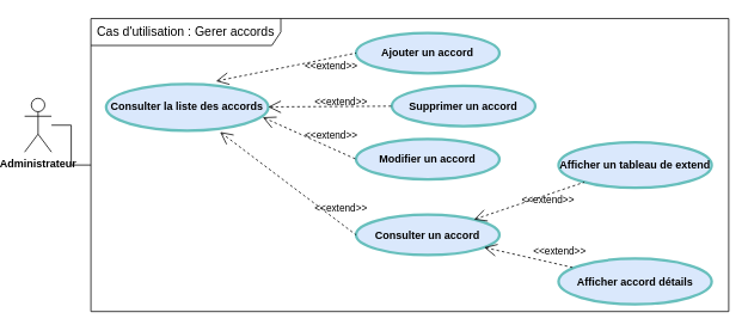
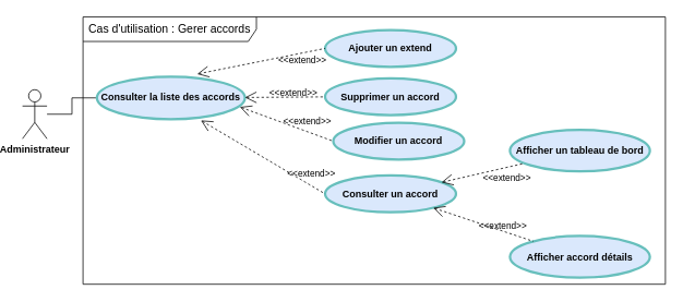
  <mxCell id="0" />
  <mxCell id="1" parent="0" />
  <mxCell id="2" value="&lt;div style=&quot;text-align: center&quot;&gt;&lt;span&gt;Cas d'utilisation : Gerer accords&lt;/span&gt;&lt;/div&gt;" style="shape=umlFrame;tabPosition=left;html=1;boundedLbl=1;labelInHeader=1;width=212;height=30;swimlaneFillColor=#ffffff;align=left;spacingLeft=5;fontSize=14;" parent="1" vertex="1"><mxGeometry x="94" y="20" width="712" height="327" as="geometry" /></mxCell>
- <mxCell id="3" style="edgeStyle=orthogonalEdgeStyle;rounded=0;orthogonalLoop=1;jettySize=auto;html=1;endArrow=none;endFill=0;" parent="1" source="4" target="2" edge="1"><mxGeometry relative="1" as="geometry" /></mxCell>
+ <mxCell id="3" style="edgeStyle=orthogonalEdgeStyle;rounded=0;orthogonalLoop=1;jettySize=auto;html=1;endArrow=none;endFill=0;" parent="1" source="4" target="5" edge="1"><mxGeometry relative="1" as="geometry" /></mxCell>
  <mxCell id="4" value="&lt;span style=&quot;font-weight: 700&quot;&gt;Administrateur&lt;/span&gt;" style="shape=umlActor;verticalLabelPosition=bottom;verticalAlign=top;html=1;outlineConnect=0;" parent="1" vertex="1"><mxGeometry x="20" y="109" width="30" height="60" as="geometry" /></mxCell>
  <mxCell id="5" value="Consulter la liste des accords" style="shape=ellipse;html=1;strokeWidth=3;fontStyle=1;whiteSpace=wrap;align=center;perimeter=ellipsePerimeter;fillColor=#dae8fc;strokeColor=#67BFBC;" parent="1" vertex="1"><mxGeometry x="111" y="93" width="181" height="52" as="geometry" /></mxCell>
- <mxCell id="6" value="Ajouter un accord" style="shape=ellipse;html=1;strokeWidth=3;fontStyle=1;whiteSpace=wrap;align=center;perimeter=ellipsePerimeter;fillColor=#dae8fc;strokeColor=#67BFBC;" parent="1" vertex="1"><mxGeometry x="390" y="36" width="160" height="45" as="geometry" /></mxCell>
- <mxCell id="7" value="Supprimer un accord" style="shape=ellipse;html=1;strokeWidth=3;fontStyle=1;whiteSpace=wrap;align=center;perimeter=ellipsePerimeter;fillColor=#dae8fc;strokeColor=#67BFBC;" parent="1" vertex="1"><mxGeometry x="430" y="95" width="160" height="45" as="geometry" /></mxCell>
- <mxCell id="8" value="Modifier un accord" style="shape=ellipse;html=1;strokeWidth=3;fontStyle=1;whiteSpace=wrap;align=center;perimeter=ellipsePerimeter;fillColor=#dae8fc;strokeColor=#67BFBC;" parent="1" vertex="1"><mxGeometry x="390" y="154.5" width="160" height="45" as="geometry" /></mxCell>
+ <mxCell id="6" value="Ajouter un extend" style="shape=ellipse;html=1;strokeWidth=3;fontStyle=1;whiteSpace=wrap;align=center;perimeter=ellipsePerimeter;fillColor=#dae8fc;strokeColor=#67BFBC;" parent="1" vertex="1"><mxGeometry x="390" y="36" width="160" height="45" as="geometry" /></mxCell>
+ <mxCell id="7" value="Supprimer un accord" style="shape=ellipse;html=1;strokeWidth=3;fontStyle=1;whiteSpace=wrap;align=center;perimeter=ellipsePerimeter;fillColor=#dae8fc;strokeColor=#67BFBC;" parent="1" vertex="1"><mxGeometry x="390" y="95" width="160" height="45" as="geometry" /></mxCell>
+ <mxCell id="8" value="Modifier un accord" style="shape=ellipse;html=1;strokeWidth=3;fontStyle=1;whiteSpace=wrap;align=center;perimeter=ellipsePerimeter;fillColor=#dae8fc;strokeColor=#67BFBC;" parent="1" vertex="1"><mxGeometry x="400" y="149.5" width="160" height="45" as="geometry" /></mxCell>
  <mxCell id="9" value="" style="edgeStyle=none;html=1;startArrow=open;endArrow=none;startSize=12;verticalAlign=bottom;dashed=1;labelBackgroundColor=none;rounded=0;entryX=0;entryY=0.5;entryDx=0;entryDy=0;exitX=0.534;exitY=-0.061;exitDx=0;exitDy=0;exitPerimeter=0;" parent="1" target="6" edge="1"><mxGeometry x="0.429" y="-13" width="160" relative="1" as="geometry"><mxPoint x="233.654" y="89.828" as="sourcePoint" /><mxPoint x="376" y="180" as="targetPoint" /><mxPoint as="offset" /></mxGeometry></mxCell>
  <mxCell id="10" value="&lt;span style=&quot;&quot;&gt;&amp;lt;&amp;lt;extend&amp;gt;&amp;gt;&lt;/span&gt;" style="edgeLabel;html=1;align=center;verticalAlign=middle;resizable=0;points=[];labelBackgroundColor=none;" parent="9" vertex="1" connectable="0"><mxGeometry x="0.294" relative="1" as="geometry"><mxPoint x="27" y="3" as="offset" /></mxGeometry></mxCell>
  <mxCell id="11" value="" style="edgeStyle=none;html=1;startArrow=open;endArrow=none;startSize=12;verticalAlign=bottom;dashed=1;labelBackgroundColor=none;rounded=0;" parent="1" source="5" target="7" edge="1"><mxGeometry x="0.266" y="-2" width="160" relative="1" as="geometry"><mxPoint x="317.979" y="118.441" as="sourcePoint" /><mxPoint x="468" y="66" as="targetPoint" /><mxPoint y="1" as="offset" /></mxGeometry></mxCell>
  <mxCell id="12" value="&lt;span style=&quot;&quot;&gt;&amp;lt;&amp;lt;extend&amp;gt;&amp;gt;&lt;/span&gt;" style="edgeLabel;html=1;align=center;verticalAlign=middle;resizable=0;points=[];labelBackgroundColor=none;" parent="11" vertex="1" connectable="0"><mxGeometry x="0.1" relative="1" as="geometry"><mxPoint x="5" y="-6" as="offset" /></mxGeometry></mxCell>
  <mxCell id="13" value="" style="edgeStyle=none;html=1;startArrow=open;endArrow=none;startSize=12;verticalAlign=bottom;dashed=1;labelBackgroundColor=none;rounded=0;entryX=0;entryY=0.5;entryDx=0;entryDy=0;exitX=0.966;exitY=0.715;exitDx=0;exitDy=0;exitPerimeter=0;" parent="1" source="5" target="8" edge="1"><mxGeometry x="0.501" y="4" width="160" relative="1" as="geometry"><mxPoint x="290" y="133" as="sourcePoint" /><mxPoint x="468" y="66" as="targetPoint" /><mxPoint as="offset" /></mxGeometry></mxCell>
  <mxCell id="14" value="&lt;span style=&quot;&quot;&gt;&amp;lt;&amp;lt;extend&amp;gt;&amp;gt;&lt;/span&gt;" style="edgeLabel;html=1;align=center;verticalAlign=middle;resizable=0;points=[];labelBackgroundColor=none;" parent="13" vertex="1" connectable="0"><mxGeometry x="0.325" relative="1" as="geometry"><mxPoint x="6" y="-11" as="offset" /></mxGeometry></mxCell>
- <mxCell id="15" value="Consulter un accord" style="shape=ellipse;html=1;strokeWidth=3;fontStyle=1;whiteSpace=wrap;align=center;perimeter=ellipsePerimeter;fillColor=#dae8fc;strokeColor=#67BFBC;" parent="1" vertex="1"><mxGeometry x="390" y="239" width="160" height="45" as="geometry" /></mxCell>
+ <mxCell id="15" value="Consulter un accord" style="shape=ellipse;html=1;strokeWidth=3;fontStyle=1;whiteSpace=wrap;align=center;perimeter=ellipsePerimeter;fillColor=#dae8fc;strokeColor=#67BFBC;" parent="1" vertex="1"><mxGeometry x="390" y="214" width="160" height="45" as="geometry" /></mxCell>
  <mxCell id="16" value="" style="edgeStyle=none;html=1;startArrow=open;endArrow=none;startSize=12;verticalAlign=bottom;dashed=1;labelBackgroundColor=none;rounded=0;entryX=0;entryY=0.5;entryDx=0;entryDy=0;exitX=0.559;exitY=1.031;exitDx=0;exitDy=0;exitPerimeter=0;" parent="1" target="15" edge="1"><mxGeometry x="0.655" y="7" width="160" relative="1" as="geometry"><mxPoint x="238.179" y="146.612" as="sourcePoint" /><mxPoint x="280" y="214" as="targetPoint" /><mxPoint x="1" as="offset" /></mxGeometry></mxCell>
  <mxCell id="17" value="&lt;span style=&quot;&quot;&gt;&amp;lt;&amp;lt;extend&amp;gt;&amp;gt;&lt;/span&gt;" style="edgeLabel;html=1;align=center;verticalAlign=middle;resizable=0;points=[];labelBackgroundColor=none;" parent="16" vertex="1" connectable="0"><mxGeometry x="0.612" relative="1" as="geometry"><mxPoint x="12" y="-7" as="offset" /></mxGeometry></mxCell>
- <mxCell id="18" value="Afficher un tableau de extend" style="shape=ellipse;html=1;strokeWidth=3;fontStyle=1;whiteSpace=wrap;align=center;perimeter=ellipsePerimeter;fillColor=#dae8fc;strokeColor=#67BFBC;" parent="1" vertex="1"><mxGeometry x="616" y="158" width="171" height="51" as="geometry" /></mxCell>
+ <mxCell id="18" value="Afficher un tableau de bord" style="shape=ellipse;html=1;strokeWidth=3;fontStyle=1;whiteSpace=wrap;align=center;perimeter=ellipsePerimeter;fillColor=#dae8fc;strokeColor=#67BFBC;" parent="1" vertex="1"><mxGeometry x="616" y="158" width="171" height="51" as="geometry" /></mxCell>
  <mxCell id="19" value="" style="html=1;startArrow=open;endArrow=none;startSize=12;verticalAlign=bottom;dashed=1;labelBackgroundColor=none;rounded=0;" parent="1" source="15" target="18" edge="1"><mxGeometry x="0.908" y="8" width="160" relative="1" as="geometry"><mxPoint x="565" y="-377.429" as="sourcePoint" /><mxPoint x="777" y="-525" as="targetPoint" /><mxPoint as="offset" /></mxGeometry></mxCell>
  <mxCell id="20" value="&lt;span style=&quot;&quot;&gt;&amp;lt;&amp;lt;extend&amp;gt;&amp;gt;&lt;/span&gt;" style="edgeLabel;html=1;align=center;verticalAlign=middle;resizable=0;points=[];labelBackgroundColor=none;" parent="19" vertex="1" connectable="0"><mxGeometry x="0.901" y="1" relative="1" as="geometry"><mxPoint x="-22" y="76" as="offset" /></mxGeometry></mxCell>
  <mxCell id="21" value="Afficher accord détails" style="shape=ellipse;html=1;strokeWidth=3;fontStyle=1;whiteSpace=wrap;align=center;perimeter=ellipsePerimeter;fillColor=#dae8fc;strokeColor=#67BFBC;" parent="1" vertex="1"><mxGeometry x="616" y="288" width="171" height="51" as="geometry" /></mxCell>
  <mxCell id="22" value="" style="html=1;startArrow=open;endArrow=none;startSize=12;verticalAlign=bottom;dashed=1;labelBackgroundColor=none;rounded=0;fontSize=11;" parent="1" source="15" target="21" edge="1"><mxGeometry x="0.858" y="-3" width="160" relative="1" as="geometry"><mxPoint x="565" y="-377.429" as="sourcePoint" /><mxPoint x="777" y="-526" as="targetPoint" /><mxPoint as="offset" /></mxGeometry></mxCell>
  <mxCell id="23" value="&lt;span style=&quot;&quot;&gt;&amp;lt;&amp;lt;extend&amp;gt;&amp;gt;&lt;/span&gt;" style="edgeLabel;html=1;align=center;verticalAlign=middle;resizable=0;points=[];labelBackgroundColor=none;" parent="22" vertex="1" connectable="0"><mxGeometry x="0.768" y="-2" relative="1" as="geometry"><mxPoint x="-18" y="-75" as="offset" /></mxGeometry></mxCell>
